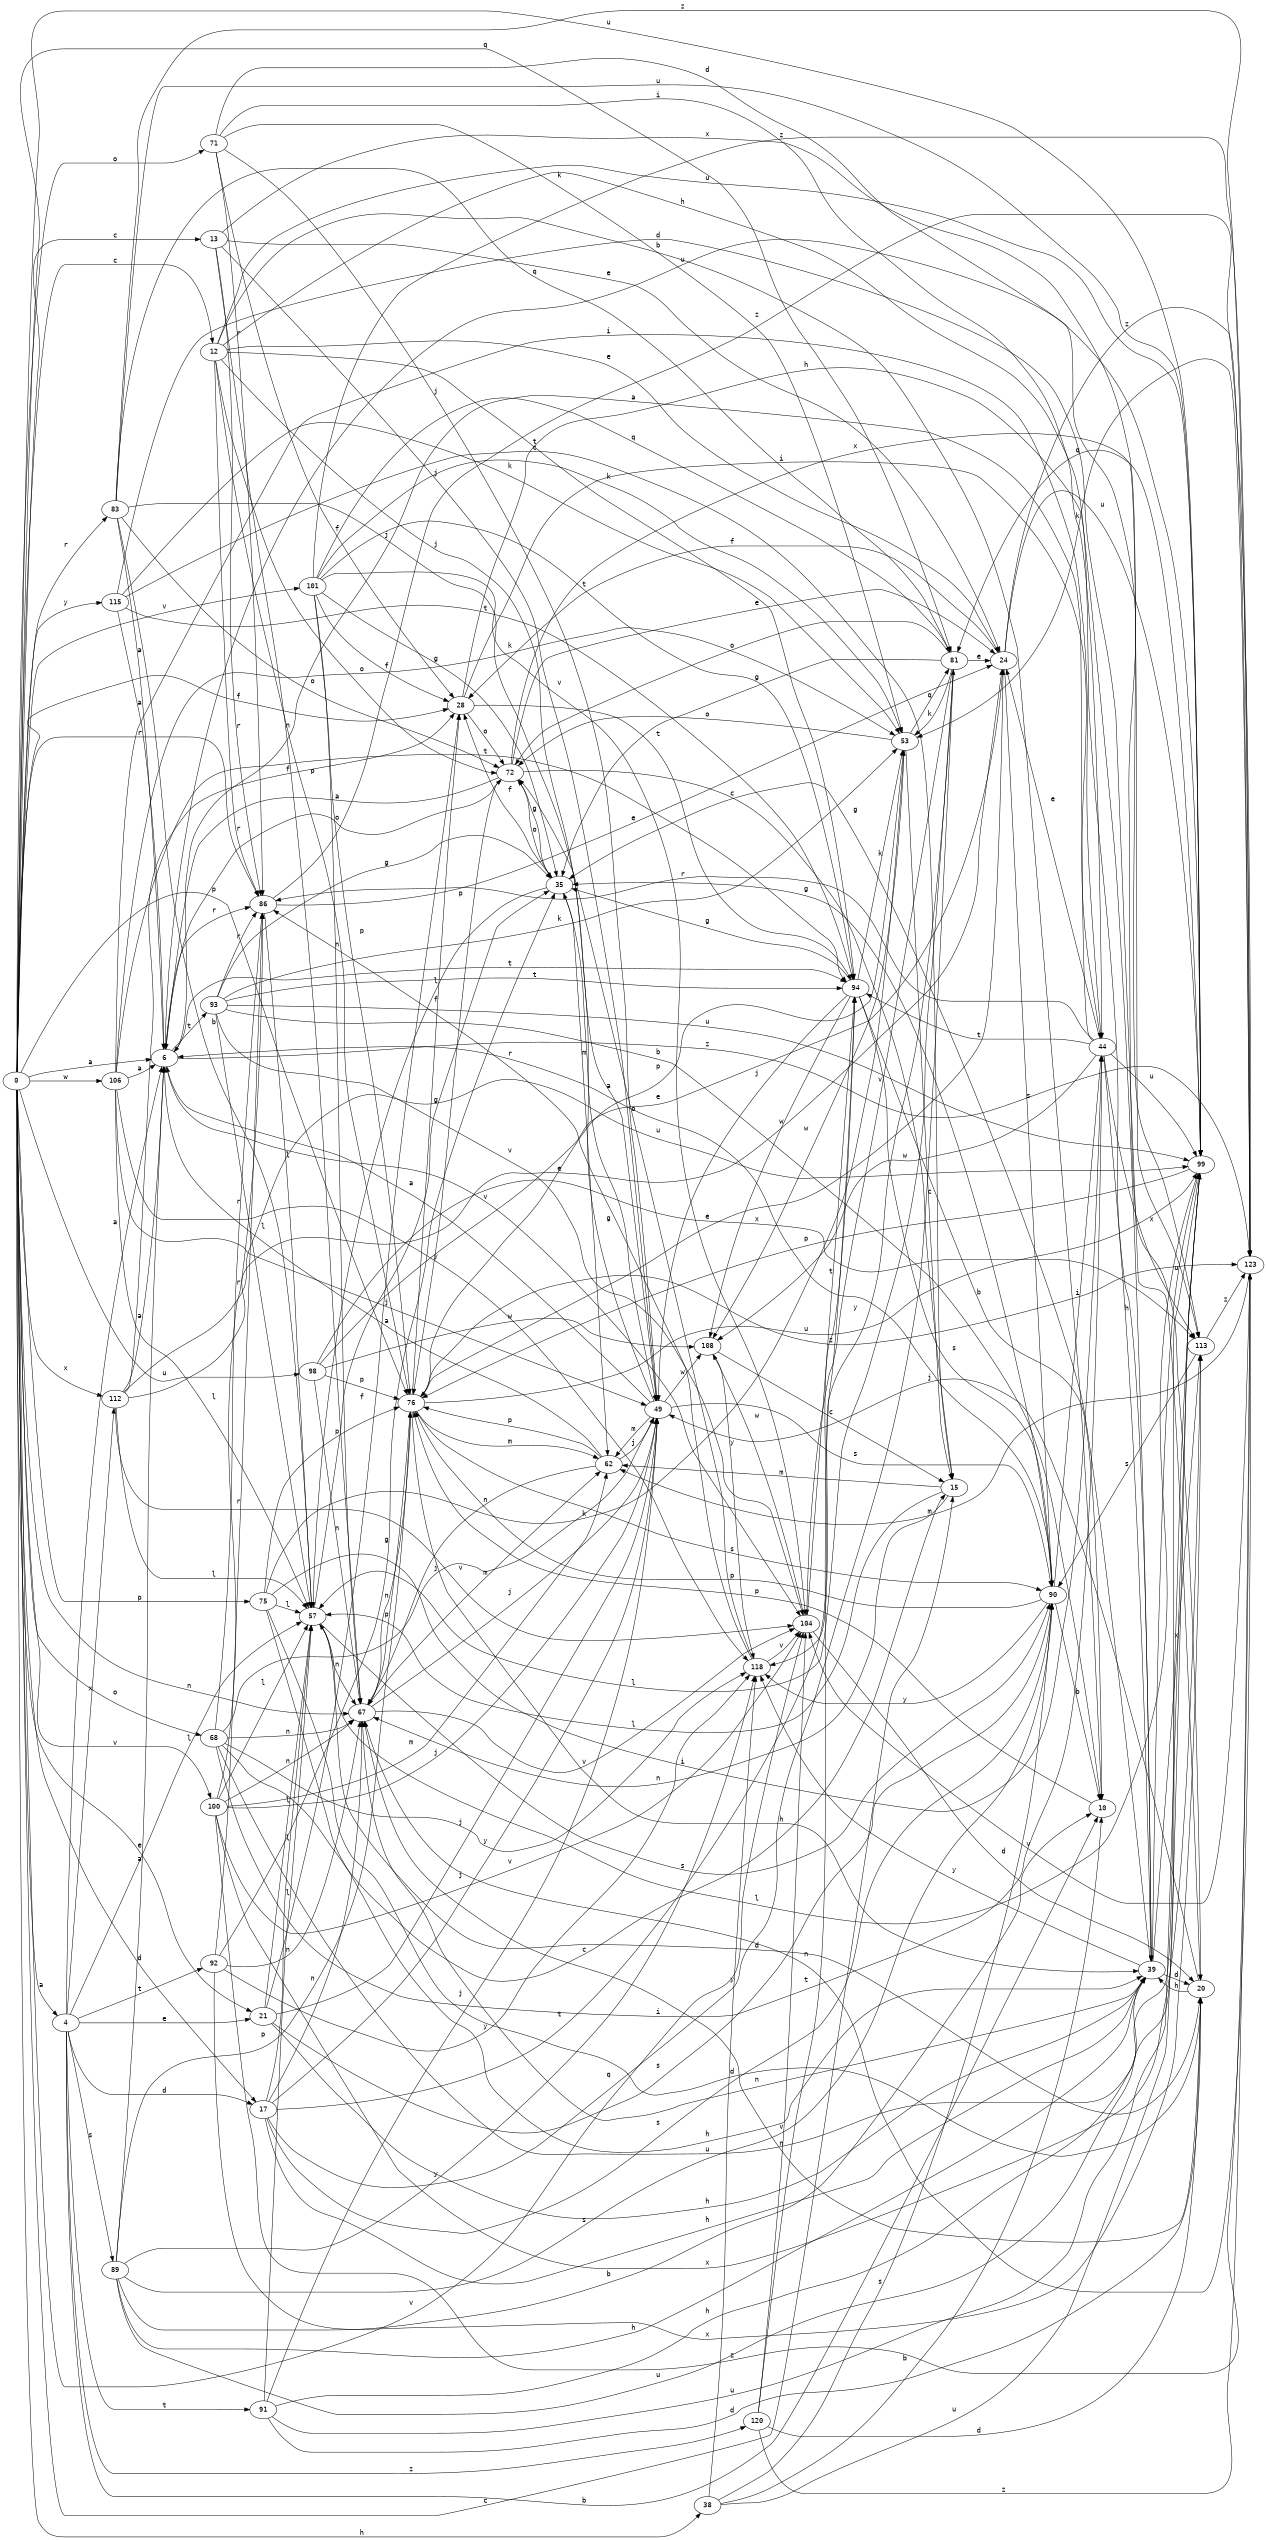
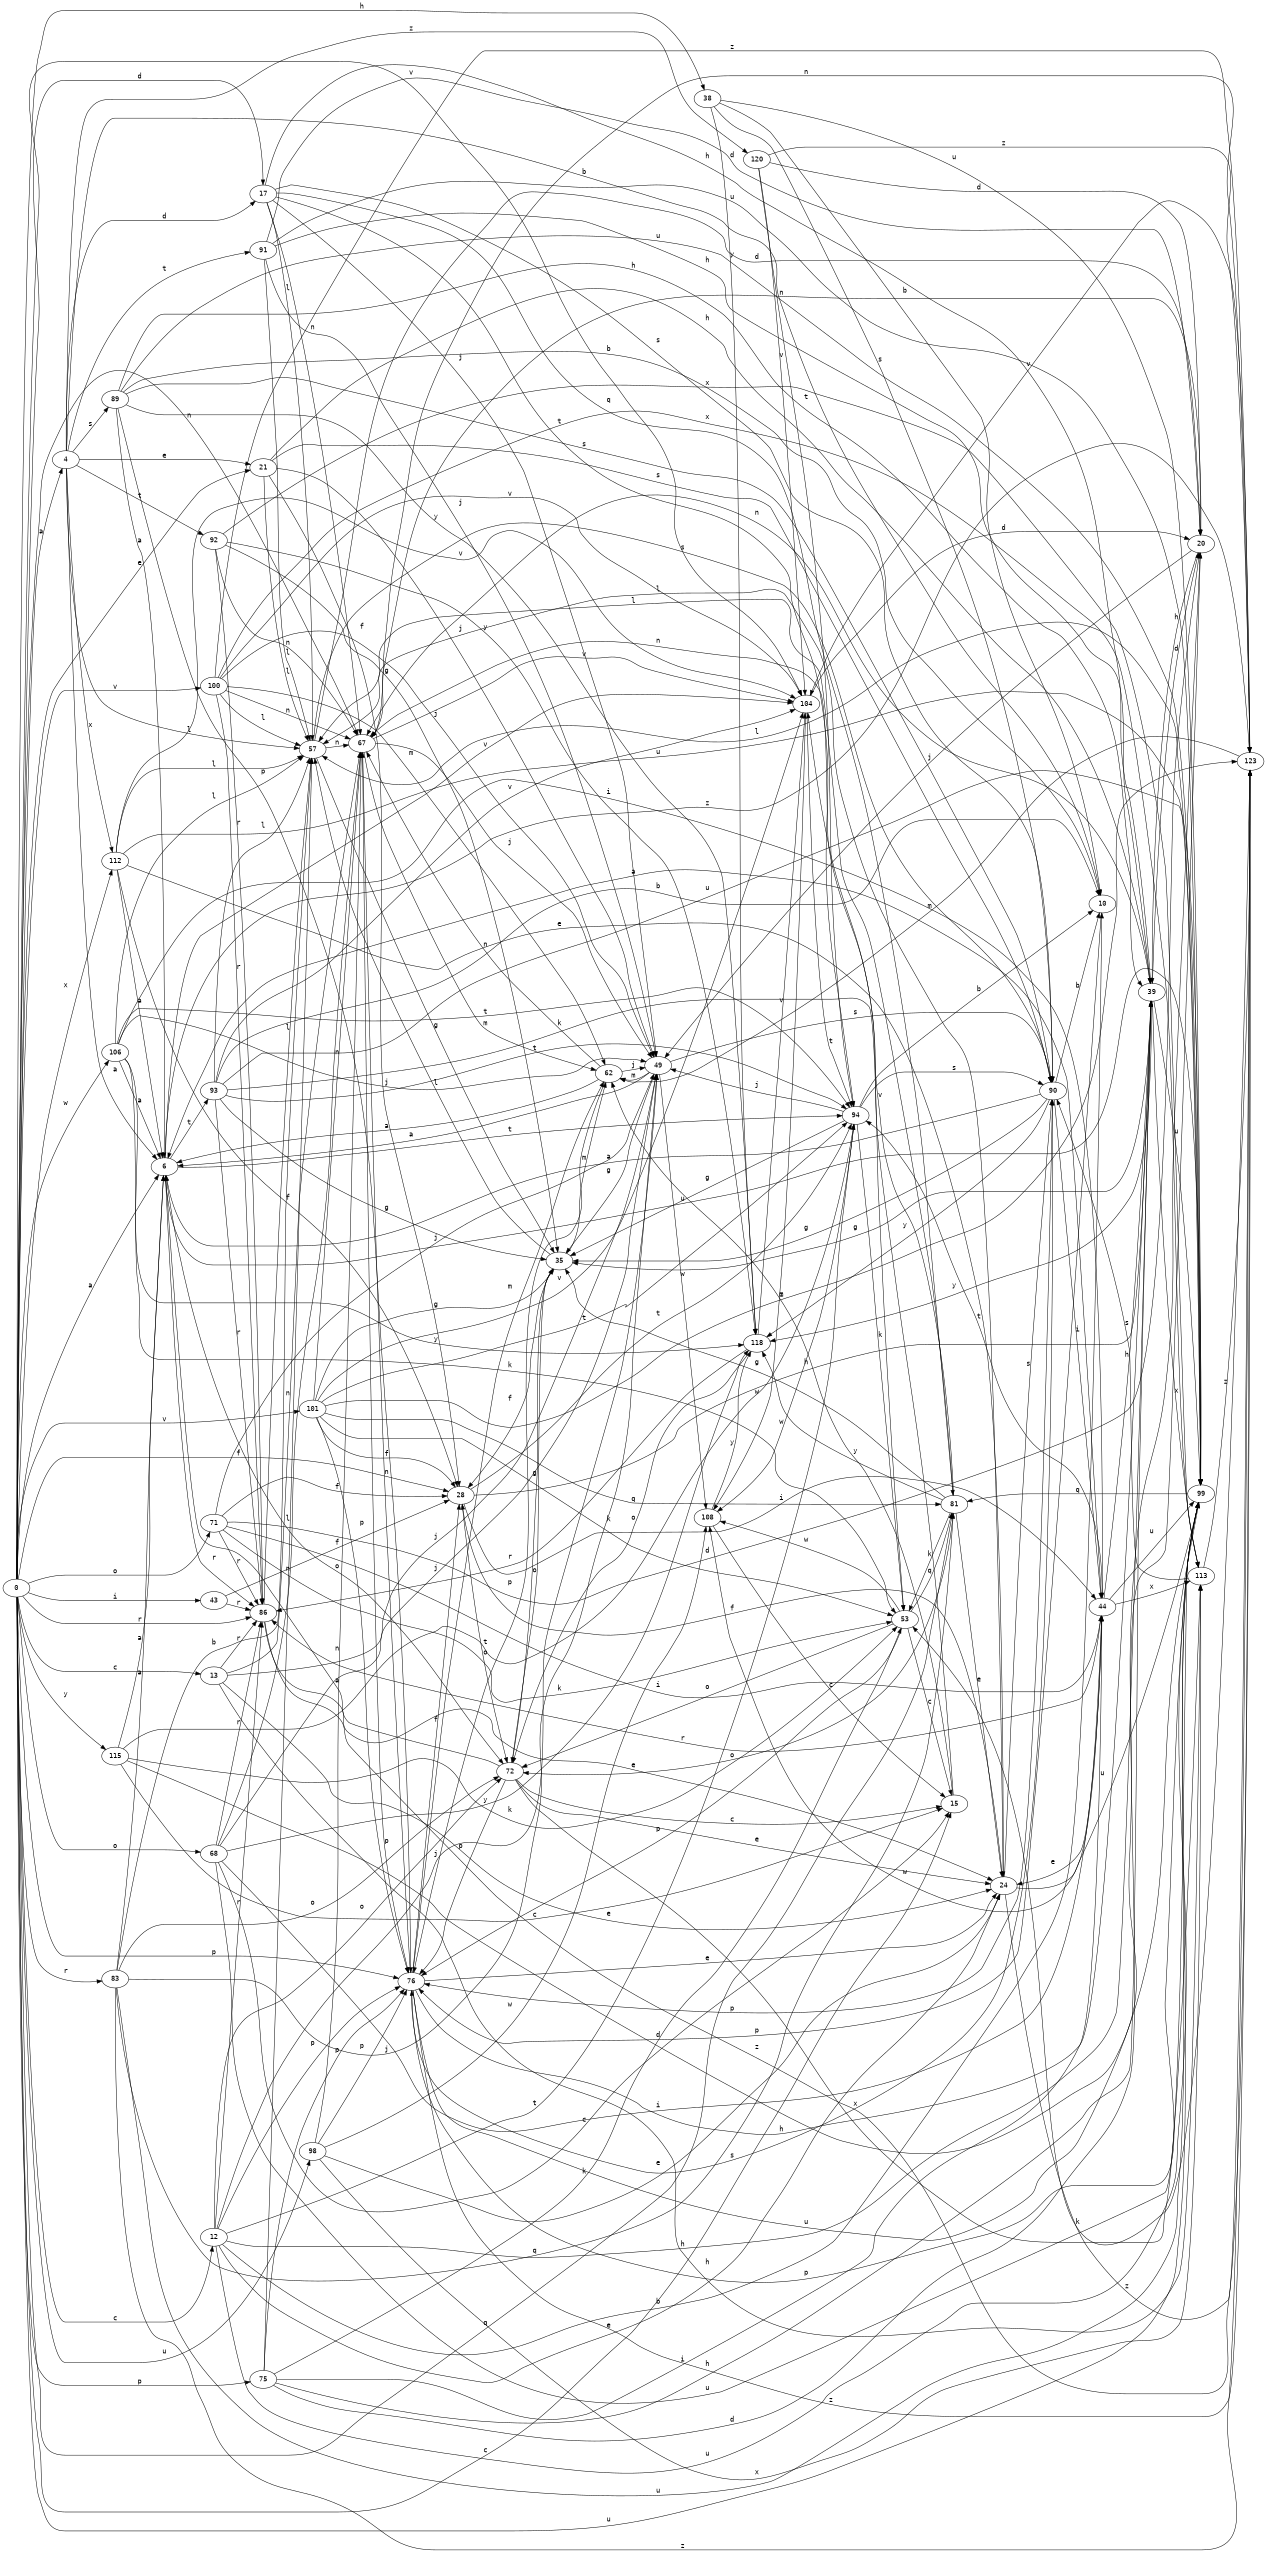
  strict digraph {
    fontname="DejaVu Sans Mono"
    rankdir=LR
    node [fontname="DejaVu Sans Mono"]
    edge [fontname="DejaVu Sans Mono"]
    n1 [label=4]
    0
    6
    12
    13
    15
    17
    21
    28
    38
+   43
    67
    68
    71
    75
    76
    81
    83
    86
    98
    99
    100
    101
    104
    106
    112
    115
    10
    57
    89
    91
    92
    120
    72
    93
    94
    123
    24
    39
    49
    113
    62
    90
    44
    118
    20
    53
    35
    108
    n1 -> 6 [label=a]
    n1 -> 17 [label=d]
    n1 -> 21 [label=e]
    n1 -> 112 [label=x]
    n1 -> 10 [label=b]
    n1 -> 57 [label=l]
    n1 -> 89 [label=s]
    n1 -> 91 [label=t]
    n1 -> 92 [label=t]
    n1 -> 120 [label=z]
    0 -> n1 [label=a]
    0 -> 6 [label=a]
    0 -> 12 [label=c]
    0 -> 13 [label=c]
    0 -> 15 [label=c]
    0 -> 17 [label=d]
    0 -> 21 [label=e]
    0 -> 28 [label=f]
    0 -> 38 [label=h]
+   0 -> 43 [label=i]
    0 -> 67 [label=n]
    0 -> 68 [label=o]
    0 -> 71 [label=o]
    0 -> 75 [label=p]
    0 -> 76 [label=p]
    0 -> 81 [label=q]
    0 -> 83 [label=r]
    0 -> 86 [label=r]
    0 -> 98 [label=u]
    0 -> 99 [label=u]
    0 -> 100 [label=v]
    0 -> 101 [label=v]
    0 -> 104 [label=v]
    0 -> 106 [label=w]
    0 -> 112 [label=x]
    0 -> 115 [label=y]
    6 -> 86 [label=r]
    6 -> 99 [label=u]
    6 -> 104 [label=v]
    6 -> 72 [label=o]
    6 -> 93 [label=t]
    6 -> 94 [label=t]
    6 -> 123 [label=z]
    12 -> 76 [label=p]
    12 -> 86 [label=r]
    12 -> 99 [label=u]
    12 -> 10 [label=b]
    12 -> 72 [label=o]
    12 -> 94 [label=t]
    12 -> 24 [label=e]
    12 -> 39 [label=h]
    12 -> 49 [label=j]
    13 -> 67 [label=n]
    13 -> 86 [label=r]
    13 -> 24 [label=e]
    13 -> 49 [label=j]
-   13 -> 113 [label=x]
+   13 -> 113 [label=h]
    15 -> 67 [label=n]
-   15 -> 57 [label=l]
+   24 -> 57 [label=l]
    15 -> 62 [label=m]
    17 -> 67 [label=n]
    17 -> 81 [label=q]
    17 -> 57 [label=l]
    17 -> 94 [label=t]
    17 -> 39 [label=h]
    17 -> 49 [label=j]
    17 -> 90 [label=s]
    21 -> 28 [label=f]
    21 -> 57 [label=l]
    21 -> 39 [label=h]
    21 -> 49 [label=j]
    21 -> 90 [label=s]
    28 -> 72 [label=o]
    28 -> 94 [label=t]
    28 -> 39 [label=h]
    28 -> 44 [label=i]
    38 -> 99 [label=u]
    38 -> 10 [label=b]
    38 -> 90 [label=s]
    38 -> 118 [label=y]
+   43 -> 28 [label=f]
+   43 -> 86 [label=r]
    67 -> 76 [label=p]
    67 -> 104 [label=v]
    67 -> 49 [label=j]
    67 -> 62 [label=m]
    68 -> 15 [label=c]
    68 -> 67 [label=n]
    68 -> 86 [label=r]
    68 -> 99 [label=u]
    68 -> 49 [label=j]
    68 -> 44 [label=i]
    68 -> 118 [label=y]
    71 -> 28 [label=f]
    71 -> 86 [label=r]
    71 -> 49 [label=j]
    71 -> 44 [label=i]
    71 -> 20 [label=d]
    71 -> 53 [label=k]
    75 -> 76 [label=p]
    75 -> 57 [label=l]
    75 -> 39 [label=h]
    75 -> 44 [label=i]
    75 -> 20 [label=d]
    75 -> 53 [label=k]
    76 -> 28 [label=f]
    76 -> 67 [label=n]
    76 -> 99 [label=u]
    76 -> 123 [label=z]
    76 -> 24 [label=e]
    76 -> 39 [label=h]
    76 -> 62 [label=m]
    76 -> 90 [label=s]
    81 -> 104 [label=v]
    81 -> 57 [label=l]
    81 -> 72 [label=o]
    81 -> 24 [label=e]
    81 -> 118 [label=y]
    81 -> 53 [label=k]
    81 -> 35 [label=g]
    83 -> 6 [label=a]
    83 -> 81 [label=q]
    83 -> 99 [label=u]
    83 -> 57 [label=b]
    83 -> 72 [label=o]
    83 -> 123 [label=z]
    83 -> 49 [label=j]
    86 -> 57 [label=l]
    86 -> 123 [label=z]
    86 -> 24 [label=e]
    98 -> 67 [label=n]
    98 -> 76 [label=p]
    98 -> 24 [label=e]
    98 -> 113 [label=x]
    98 -> 108 [label=w]
    99 -> 76 [label=p]
    99 -> 81 [label=q]
    99 -> 57 [label=l]
    100 -> 67 [label=n]
    100 -> 86 [label=r]
    100 -> 104 [label=v]
    100 -> 57 [label=l]
    100 -> 123 [label=z]
    100 -> 49 [label=j]
    100 -> 113 [label=x]
    100 -> 62 [label=m]
    101 -> 28 [label=f]
    101 -> 67 [label=n]
    101 -> 76 [label=p]
    101 -> 81 [label=q]
    101 -> 104 [label=v]
    101 -> 94 [label=t]
    101 -> 123 [label=z]
    101 -> 53 [label=k]
    101 -> 35 [label=g]
    104 -> 94 [label=t]
    104 -> 20 [label=d]
    104 -> 108 [label=w]
    106 -> 6 [label=a]
    106 -> 57 [label=l]
    106 -> 94 [label=t]
    106 -> 49 [label=j]
    106 -> 44 [label=i]
    106 -> 118 [label=y]
    106 -> 53 [label=k]
    112 -> 6 [label=a]
    112 -> 28 [label=f]
    112 -> 99 [label=u]
    112 -> 104 [label=v]
    112 -> 57 [label=l]
    112 -> 24 [label=e]
    115 -> 6 [label=a]
    115 -> 15 [label=c]
    115 -> 94 [label=t]
    115 -> 20 [label=d]
    115 -> 53 [label=k]
    10 -> 76 [label=p]
    57 -> 67 [label=n]
    57 -> 90 [label=s]
    57 -> 20 [label=d]
    57 -> 35 [label=g]
    89 -> 6 [label=a]
    89 -> 76 [label=p]
    89 -> 99 [label=u]
    89 -> 10 [label=b]
    89 -> 39 [label=h]
    89 -> 90 [label=s]
    89 -> 118 [label=y]
    91 -> 99 [label=u]
    91 -> 57 [label=l]
    91 -> 39 [label=h]
    91 -> 49 [label=j]
    91 -> 20 [label=d]
    92 -> 67 [label=n]
    92 -> 86 [label=r]
    92 -> 113 [label=x]
    92 -> 118 [label=y]
    92 -> 35 [label=g]
    120 -> 104 [label=v]
    120 -> 94 [label=t]
    120 -> 123 [label=z]
    120 -> 20 [label=d]
    72 -> 6 [label=a]
    72 -> 15 [label=c]
    72 -> 76 [label=p]
    72 -> 24 [label=e]
    72 -> 113 [label=x]
    72 -> 35 [label=g]
    93 -> 86 [label=r]
    93 -> 99 [label=u]
    93 -> 104 [label=v]
    93 -> 10 [label=b]
    93 -> 57 [label=l]
    93 -> 94 [label=t]
    93 -> 53 [label=k]
    93 -> 35 [label=g]
    94 -> 10 [label=b]
    94 -> 49 [label=j]
    94 -> 90 [label=s]
    94 -> 53 [label=k]
    94 -> 35 [label=g]
    94 -> 108 [label=w]
    123 -> 67 [label=n]
    123 -> 104 [label=v]
    123 -> 62 [label=m]
    123 -> 53 [label=k]
    24 -> 28 [label=f]
    24 -> 99 [label=u]
    24 -> 123 [label=z]
    24 -> 90 [label=s]
    39 -> 67 [label=n]
    39 -> 99 [label=u]
    39 -> 113 [label=x]
    39 -> 118 [label=y]
    39 -> 20 [label=d]
    39 -> 35 [label=g]
    49 -> 6 [label=a]
    49 -> 62 [label=m]
    49 -> 90 [label=s]
    49 -> 35 [label=g]
    49 -> 108 [label=w]
    113 -> 123 [label=z]
    113 -> 90 [label=s]
    62 -> 6 [label=a]
    62 -> 67 [label=n]
    62 -> 76 [label=p]
    62 -> 49 [label=j]
    90 -> 6 [label=a]
    90 -> 76 [label=p]
    90 -> 10 [label=b]
    90 -> 44 [label=i]
    90 -> 118 [label=y]
    90 -> 35 [label=g]
    44 -> 6 [label=a]
    44 -> 86 [label=r]
    44 -> 99 [label=u]
    44 -> 94 [label=t]
    44 -> 24 [label=e]
    44 -> 39 [label=h]
    44 -> 113 [label=x]
    44 -> 108 [label=w]
    118 -> 86 [label=r]
    118 -> 104 [label=v]
    118 -> 72 [label=o]
    20 -> 67 [label=n]
    20 -> 39 [label=h]
    20 -> 49 [label=j]
    53 -> 15 [label=c]
    53 -> 76 [label=p]
    53 -> 81 [label=q]
    53 -> 72 [label=o]
    53 -> 108 [label=w]
    35 -> 28 [label=f]
    35 -> 57 [label=l]
    35 -> 72 [label=o]
    35 -> 62 [label=m]
    108 -> 15 [label=c]
    108 -> 118 [label=y]
  }
